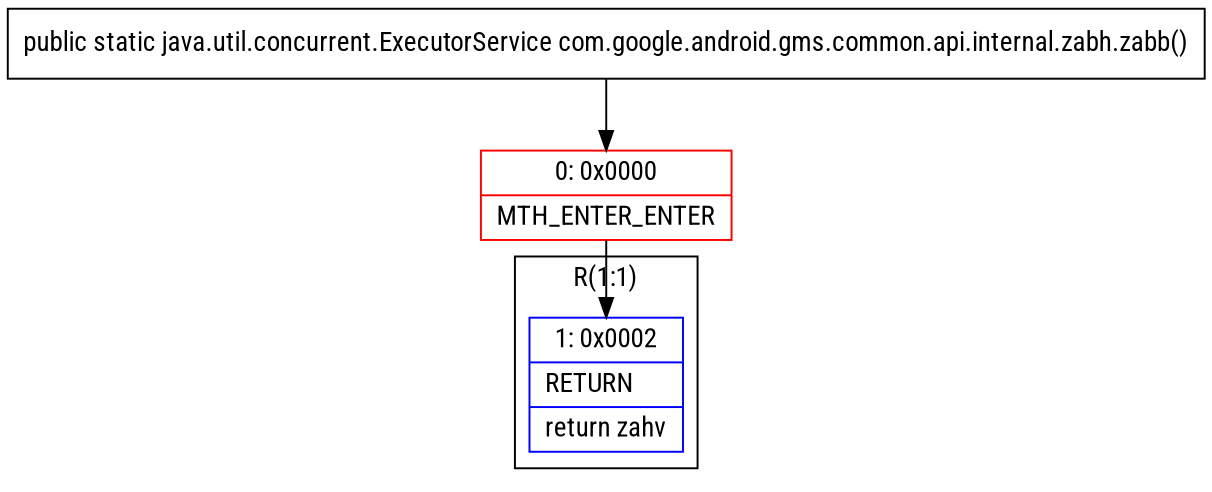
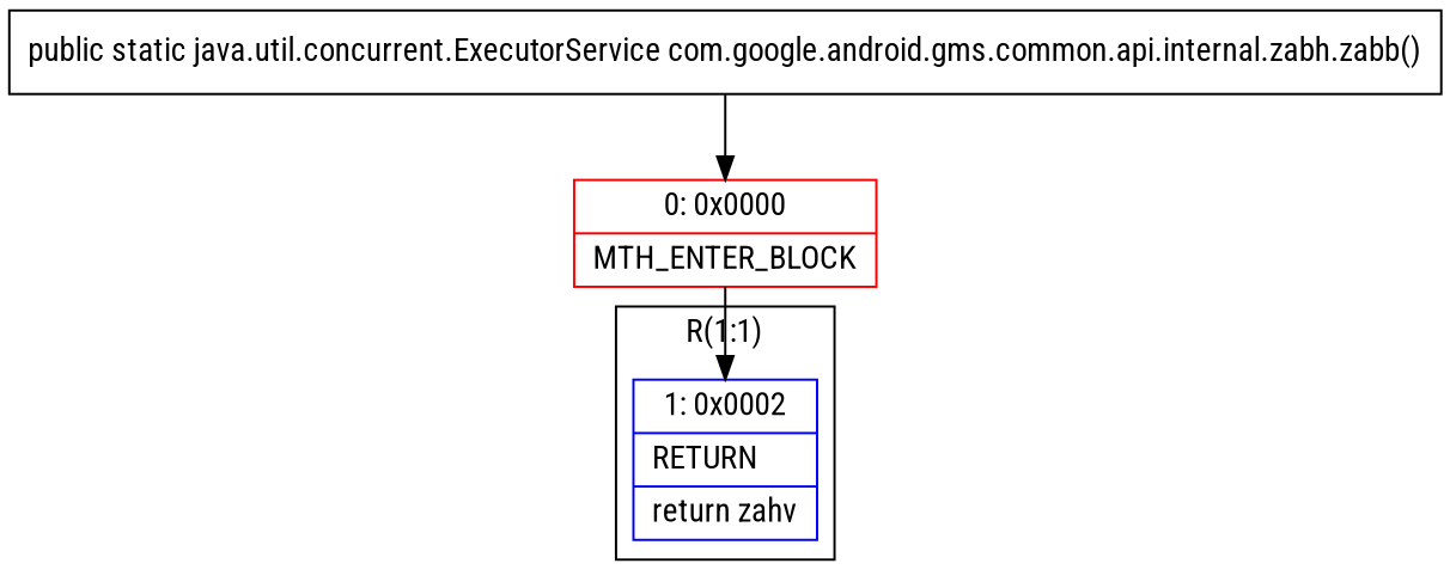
  digraph {
    fontname="Roboto Condensed"
    node [shape=record fontname="Roboto Condensed"]
    edge [fontname="Roboto Condensed"]
    n1 [color=blue label="{1\:\ 0x0002|RETURN\l|return zahv\l}"]
-   n2 [color=red label="{0\:\ 0x0000|MTH_ENTER_ENTER\l}"]
+   n2 [color=red label="{0\:\ 0x0000|MTH_ENTER_BLOCK\l}"]
    n3 [label="{public static java.util.concurrent.ExecutorService com.google.android.gms.common.api.internal.zabh.zabb() }"]
    subgraph cluster_1 {
      label="R(1:1)"
      n1
    }
    n2 -> n1
    n3 -> n2
  }
